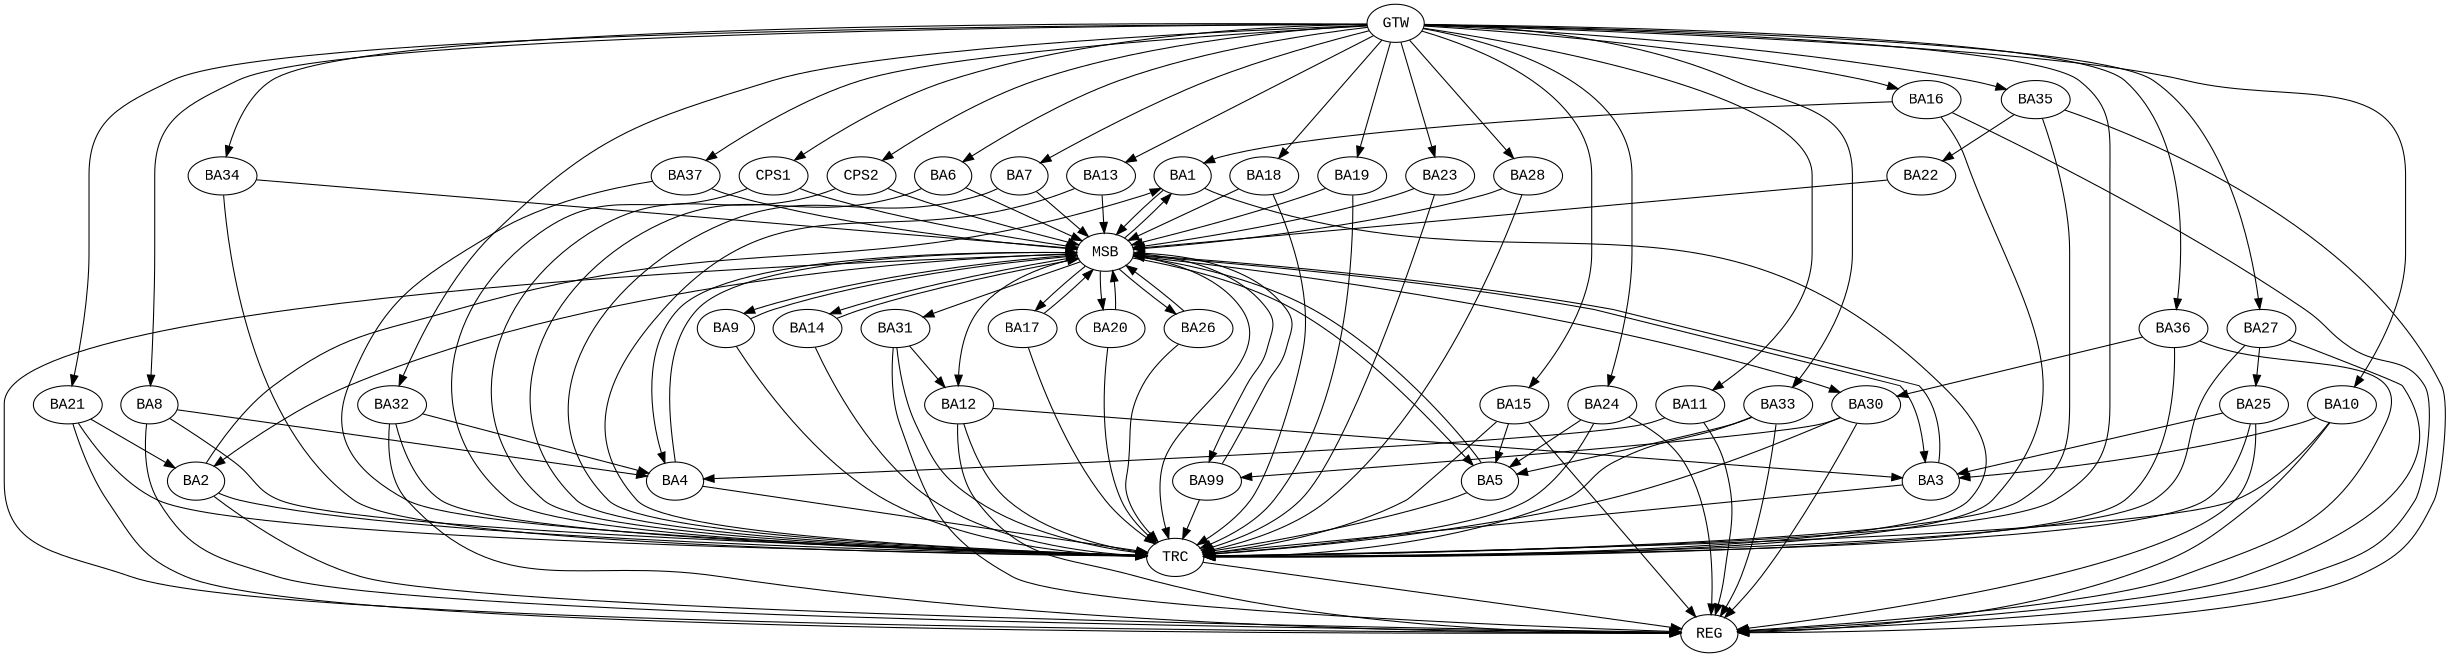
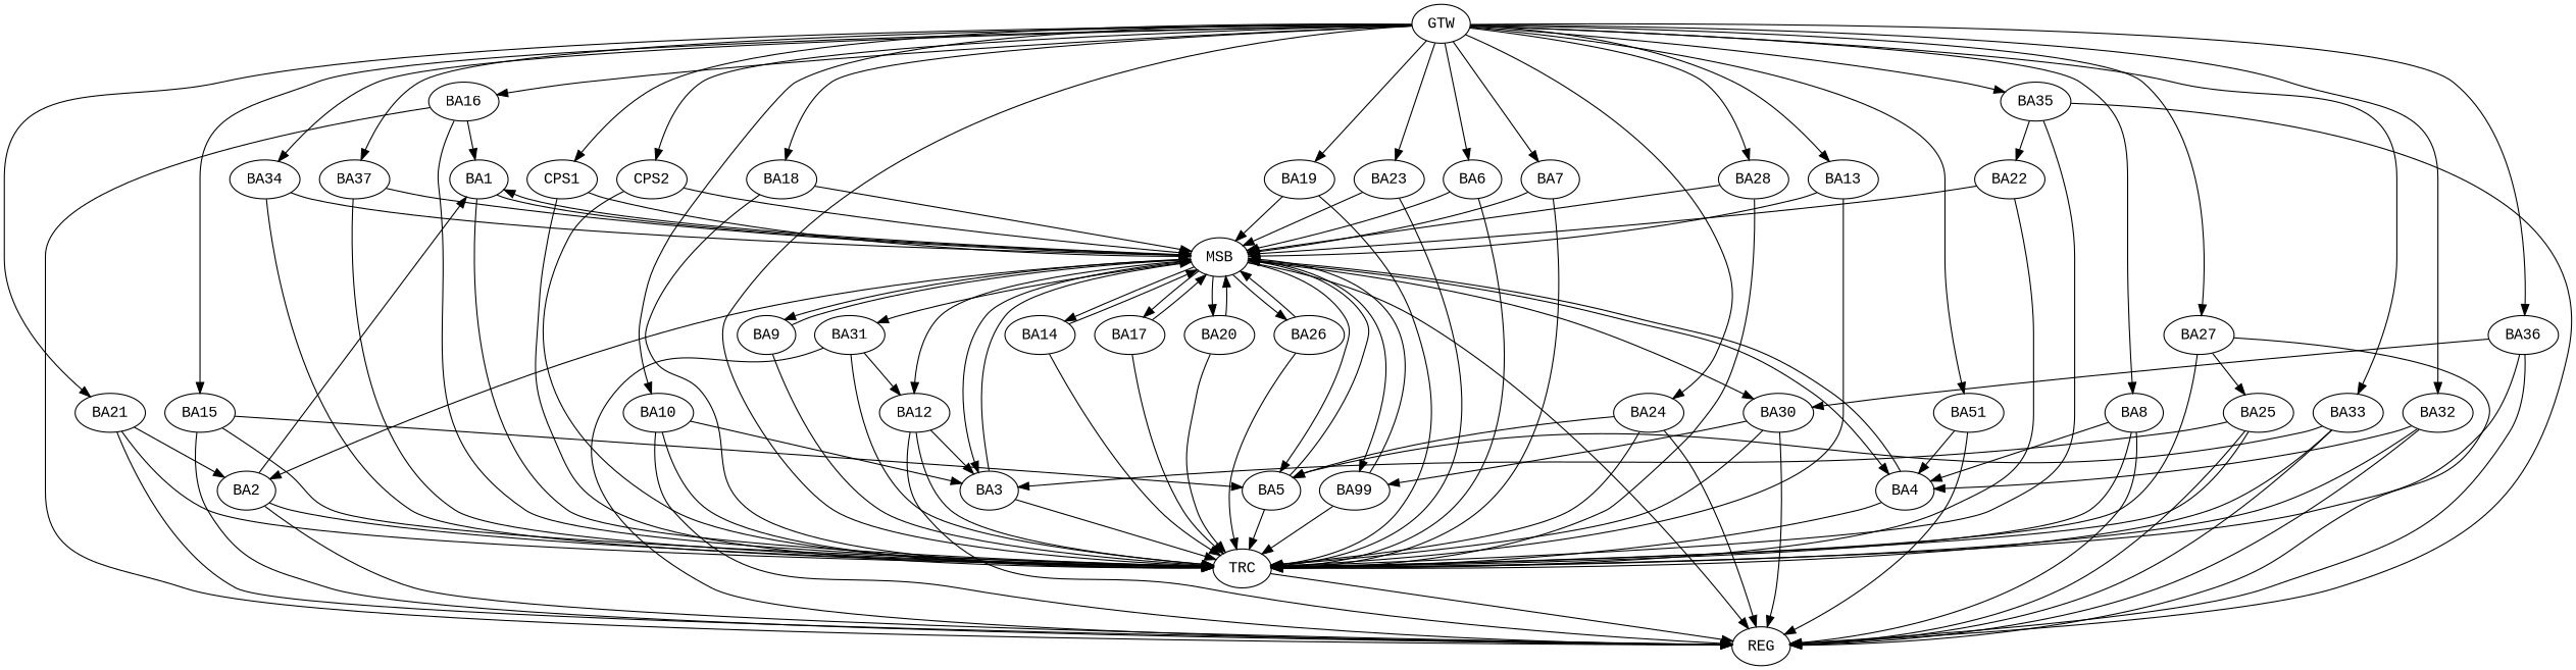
  strict digraph {
    fontname="Liberation Mono"
    node [fontname="Liberation Mono"]
    edge [fontname="Liberation Mono"]
    n1 [label=BA1]
    n2 [label=MSB]
    n3 [label=TRC]
    n4 [label=BA2]
    n5 [label=REG]
    n6 [label=BA3]
    n7 [label=BA4]
    n8 [label=BA5]
    n9 [label=BA9]
    n10 [label=BA12]
    n11 [label=BA14]
    n12 [label=BA17]
    n13 [label=BA20]
    n14 [label=BA26]
    n15 [label=BA99]
    n16 [label=BA30]
    n17 [label=BA31]
    n18 [label=BA6]
    n19 [label=BA7]
    n20 [label=BA8]
    n21 [label=BA10]
-   n22 [label=BA11]
+   n22 [label=BA51]
    n23 [label=BA13]
    n24 [label=BA15]
    n25 [label=BA16]
    n26 [label=BA18]
    n27 [label=BA19]
    n28 [label=BA21]
    n29 [label=BA22]
    n30 [label=BA23]
    n31 [label=BA24]
    n32 [label=BA25]
    n33 [label=BA27]
    n34 [label=BA28]
    n35 [label=BA32]
    n36 [label=BA33]
    n37 [label=BA34]
    n38 [label=BA35]
    n39 [label=BA36]
    n40 [label=BA37]
    n41 [label=CPS1]
    n42 [label=CPS2]
    n43 [label=GTW]
    n1 -> n2
    n1 -> n3
    n2 -> n1
    n2 -> n4
    n2 -> n5
    n2 -> n6
    n2 -> n7
    n2 -> n8
    n2 -> n9
    n2 -> n10
    n2 -> n11
    n2 -> n12
    n2 -> n13
    n2 -> n14
    n2 -> n15
    n2 -> n16
    n2 -> n17
    n3 -> n5
    n4 -> n1
    n4 -> n3
    n4 -> n5
    n6 -> n2
    n6 -> n3
    n7 -> n2
    n7 -> n3
    n8 -> n2
    n8 -> n3
    n9 -> n2
    n9 -> n3
    n10 -> n3
    n10 -> n5
    n10 -> n6
    n11 -> n2
    n11 -> n3
    n12 -> n2
    n12 -> n3
    n13 -> n2
    n13 -> n3
    n14 -> n2
    n14 -> n3
    n15 -> n2
    n15 -> n3
    n16 -> n3
    n16 -> n5
    n16 -> n15
    n17 -> n3
    n17 -> n5
    n17 -> n10
    n18 -> n2
    n18 -> n3
    n19 -> n2
    n19 -> n3
    n20 -> n3
    n20 -> n5
    n20 -> n7
    n21 -> n3
    n21 -> n5
    n21 -> n6
    n22 -> n5
    n22 -> n7
    n23 -> n2
    n23 -> n3
    n24 -> n3
    n24 -> n5
    n24 -> n8
    n25 -> n1
    n25 -> n3
    n25 -> n5
    n26 -> n2
    n26 -> n3
    n27 -> n2
    n27 -> n3
    n28 -> n3
    n28 -> n4
    n28 -> n5
    n29 -> n2
-   n2 -> n3
+   n29 -> n3
    n30 -> n2
    n30 -> n3
    n31 -> n3
    n31 -> n5
    n31 -> n8
    n32 -> n3
    n32 -> n5
    n32 -> n6
    n33 -> n3
    n33 -> n5
    n33 -> n32
    n34 -> n2
    n34 -> n3
    n35 -> n3
    n35 -> n5
    n35 -> n7
    n36 -> n3
    n36 -> n5
    n36 -> n8
    n37 -> n2
    n37 -> n3
    n38 -> n3
    n38 -> n5
    n38 -> n29
    n39 -> n3
    n39 -> n5
    n39 -> n16
    n40 -> n2
    n40 -> n3
    n41 -> n2
    n41 -> n3
    n42 -> n2
    n42 -> n3
    n43 -> n3
    n43 -> n18
    n43 -> n19
    n43 -> n20
    n43 -> n21
    n43 -> n22
    n43 -> n23
    n43 -> n24
    n43 -> n25
    n43 -> n26
    n43 -> n27
    n43 -> n28
    n43 -> n30
    n43 -> n31
    n43 -> n33
    n43 -> n34
    n43 -> n35
    n43 -> n36
    n43 -> n37
    n43 -> n38
    n43 -> n39
    n43 -> n40
    n43 -> n41
    n43 -> n42
  }
